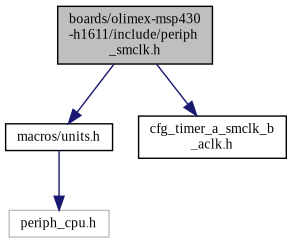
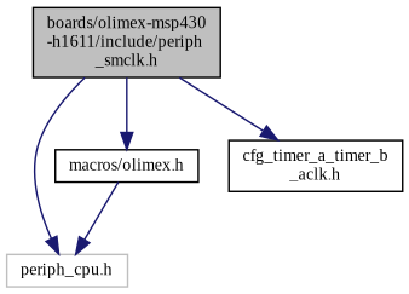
  digraph {
    fontname="Liberation Serif"
    node [color=black fillcolor=white fontname="Liberation Serif" fontsize=10 shape=record style=filled]
    edge [color=midnightblue fontname="Liberation Serif" fontsize=10 labelfontname=Helvetica labelfontsize=10 style=solid]
    n1 [fillcolor=grey75 fontcolor=black height=0.2 label="boards/olimex-msp430\l-h1611/include/periph\l_smclk.h" width=0.4]
    n2 [color=grey75 height=0.2 label="periph_cpu.h" width=0.4]
-   n3 [height=0.2 label="macros/units.h" width=0.4]
-   n4 [height=0.2 label="cfg_timer_a_smclk_b\l_aclk.h" width=0.4]
+   n3 [height=0.2 label="macros/olimex.h" width=0.4]
+   n4 [height=0.2 label="cfg_timer_a_timer_b\l_aclk.h" width=0.4]
+   n1 -> n2
    n1 -> n3
    n1 -> n4
    n3 -> n2
  }
